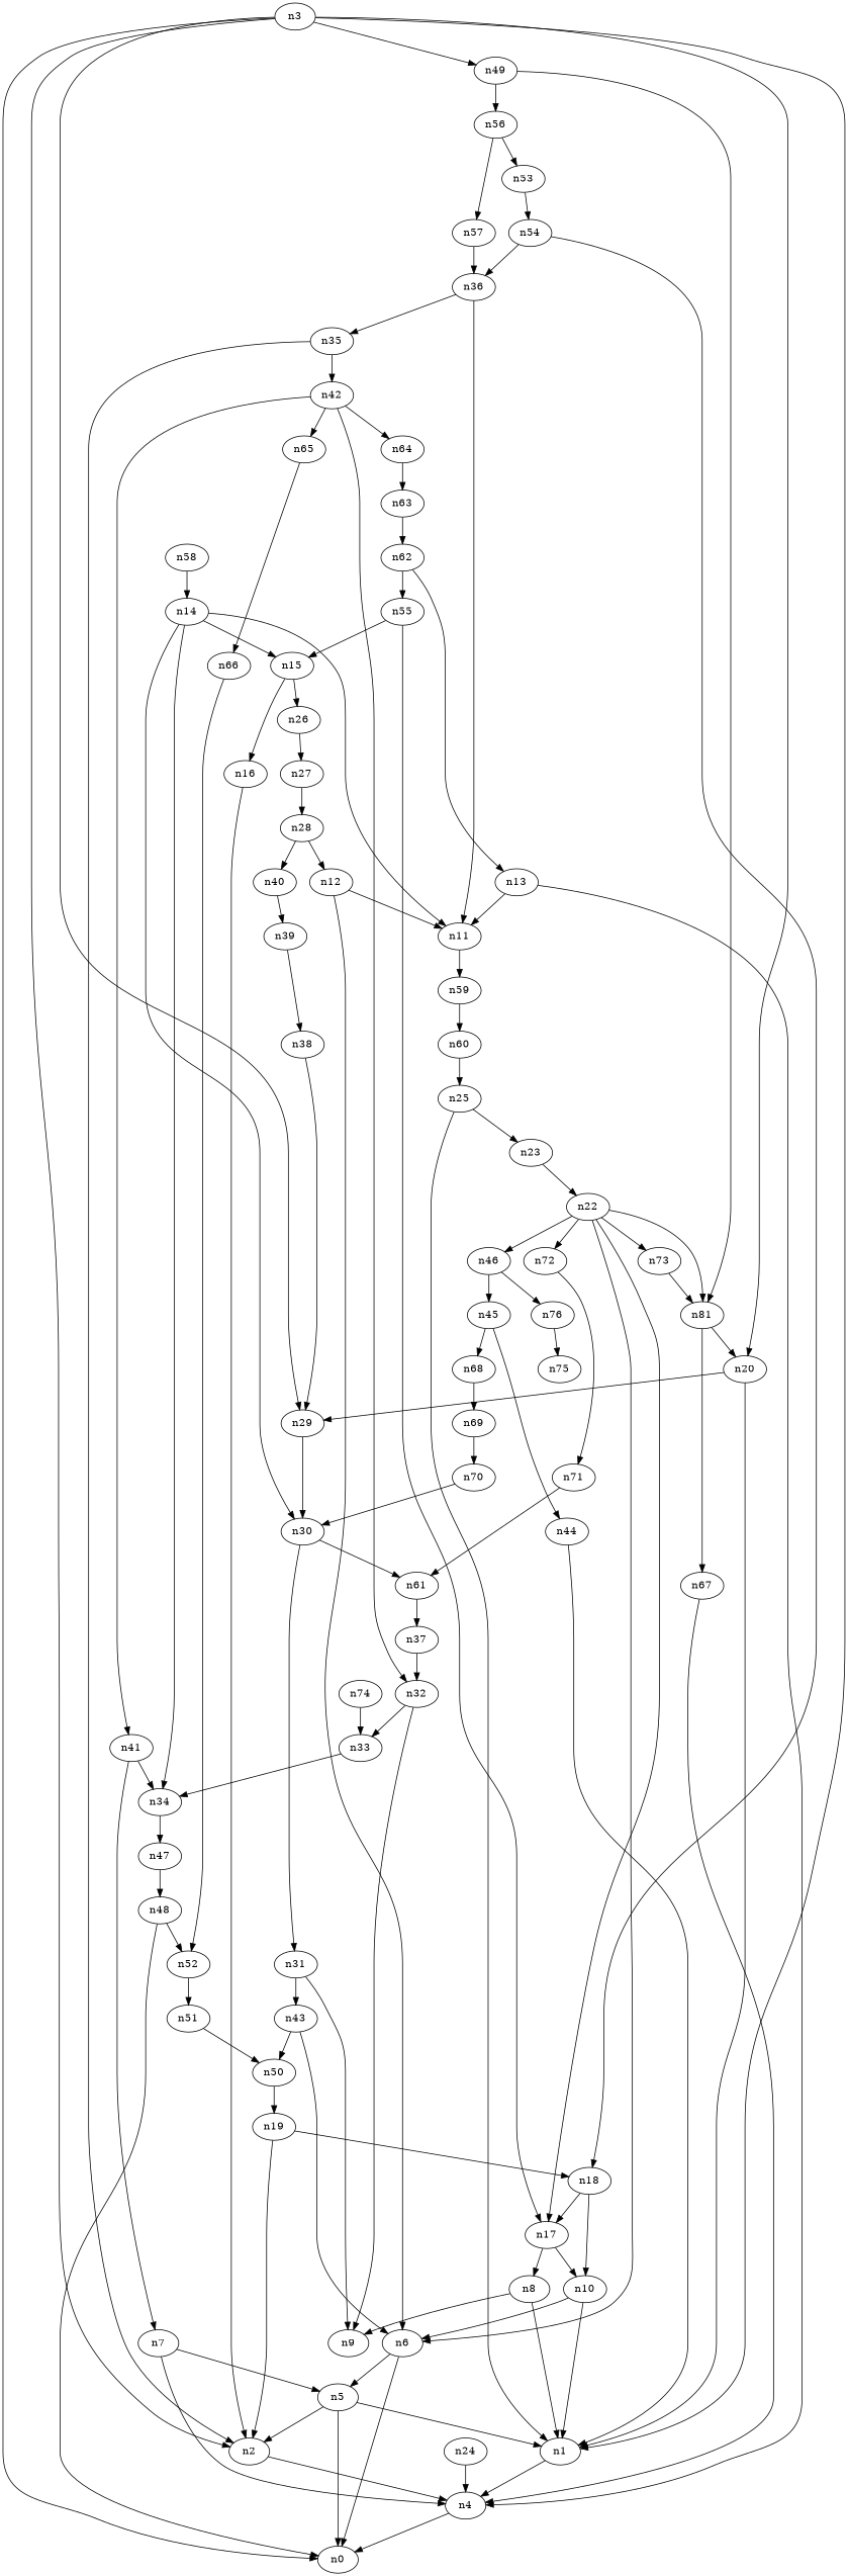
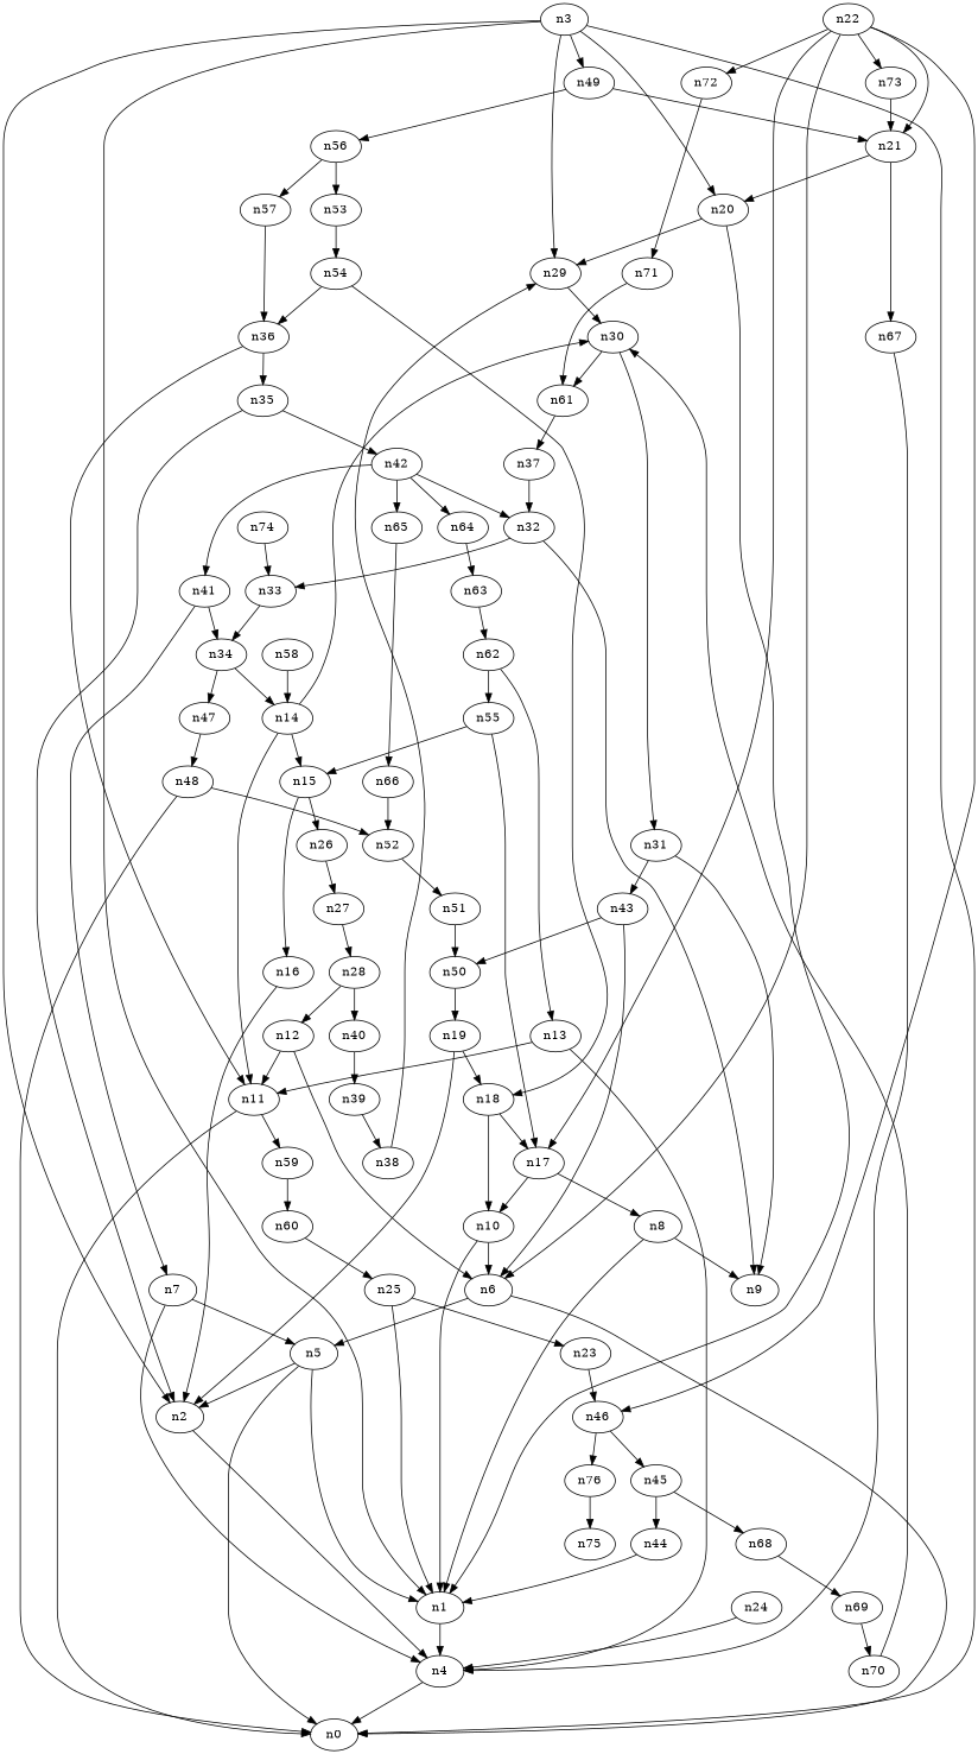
  digraph {
    n1
    n4
    n0
    n2
    n3
    n20
    n29
    n49
    n30
    n37
    n32
-   n21 [label=n81]
+   n21
    n56
    n31
    n61
    n9
    n33
    n67
    n53
    n57
    n5
    n6
    n7
    n8
    n10
    n11
    n59
    n60
    n25
    n12
    n13
    n14
    n15
    n34
    n16
    n26
    n47
    n27
    n43
    n48
    n28
    n17
    n18
    n19
    n22
    n46
    n72
    n73
    n45
    n76
    n71
    n44
    n68
    n75
    n23
    n24
    n40
    n39
    n38
    n50
    n52
    n35
    n42
    n41
    n64
    n65
    n63
    n66
    n36
    n62
    n69
    n70
    n51
    n54
    n55
    n58
    n74
    n1 -> n4
    n4 -> n0
    n2 -> n4
    n3 -> n1
    n3 -> n0
    n3 -> n2
    n3 -> n20
    n3 -> n29
    n3 -> n49
    n20 -> n1
    n20 -> n29
    n29 -> n30
    n49 -> n21
    n49 -> n56
    n30 -> n31
    n30 -> n61
    n37 -> n32
    n32 -> n9
    n32 -> n33
    n21 -> n20
    n21 -> n67
    n56 -> n53
    n56 -> n57
    n31 -> n9
    n31 -> n43
    n61 -> n37
    n33 -> n34
    n67 -> n4
    n53 -> n54
    n57 -> n36
    n5 -> n1
    n5 -> n0
    n5 -> n2
    n6 -> n0
    n6 -> n5
    n7 -> n4
    n7 -> n5
    n8 -> n1
    n8 -> n9
    n10 -> n1
    n10 -> n6
+   n11 -> n0
    n11 -> n59
    n59 -> n60
    n60 -> n25
    n25 -> n1
    n25 -> n23
    n12 -> n6
    n12 -> n11
    n13 -> n4
    n13 -> n11
    n14 -> n30
    n14 -> n11
    n14 -> n15
-   n14 -> n34
+   n34 -> n14
    n15 -> n16
    n15 -> n26
    n34 -> n47
    n16 -> n2
    n26 -> n27
    n47 -> n48
    n27 -> n28
    n43 -> n6
    n43 -> n50
    n48 -> n0
    n48 -> n52
    n28 -> n12
    n28 -> n40
    n17 -> n8
    n17 -> n10
    n18 -> n10
    n18 -> n17
    n19 -> n2
    n19 -> n18
    n22 -> n21
    n22 -> n6
    n22 -> n17
    n22 -> n46
    n22 -> n72
    n22 -> n73
    n46 -> n45
    n46 -> n76
    n72 -> n71
    n73 -> n21
    n45 -> n44
    n45 -> n68
    n76 -> n75
    n71 -> n61
    n44 -> n1
    n68 -> n69
-   n23 -> n22
+   n23 -> n46
    n24 -> n4
    n40 -> n39
    n39 -> n38
    n38 -> n29
    n50 -> n19
    n52 -> n51
    n35 -> n2
    n35 -> n42
    n42 -> n32
    n42 -> n41
    n42 -> n64
    n42 -> n65
    n41 -> n7
    n41 -> n34
    n64 -> n63
    n65 -> n66
    n63 -> n62
    n66 -> n52
    n36 -> n11
    n36 -> n35
    n62 -> n13
    n62 -> n55
    n69 -> n70
    n70 -> n30
    n51 -> n50
    n54 -> n18
    n54 -> n36
    n55 -> n15
    n55 -> n17
    n58 -> n14
    n74 -> n33
  }
